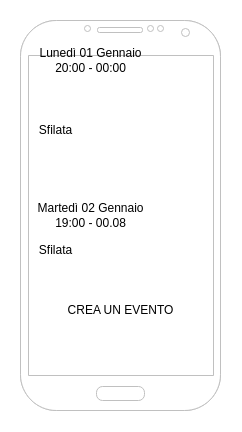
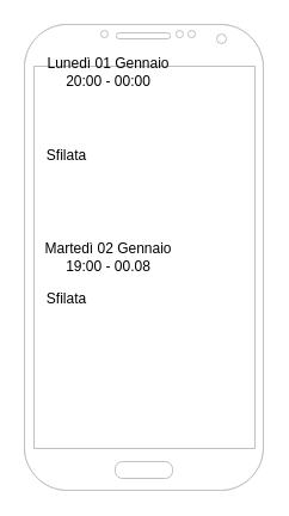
  <mxCell id="0" />
  <mxCell id="1" parent="0" />
  <mxCell id="2" value="" style="verticalLabelPosition=bottom;verticalAlign=top;html=1;shadow=0;dashed=0;strokeWidth=1;shape=mxgraph.android.phone2;strokeColor=#c0c0c0;" vertex="1" parent="1"><mxGeometry x="20" y="20" width="200" height="390" as="geometry" /></mxCell>
  <mxCell id="3" value="" style="verticalLabelPosition=bottom;verticalAlign=top;html=1;shadow=0;dashed=0;strokeWidth=1;shape=mxgraph.android.phone2;strokeColor=#c0c0c0;" vertex="1" parent="1"><mxGeometry x="20" y="20" width="200" height="390" as="geometry" /></mxCell>
  <mxCell id="4" value="Lunedì 01 Gennaio&lt;br&gt;20:00 - 00:00" style="text;html=1;resizable=0;autosize=1;align=center;verticalAlign=middle;points=[];fillColor=none;strokeColor=none;rounded=0;" vertex="1" parent="1"><mxGeometry x="30" y="45" width="120" height="30" as="geometry" /></mxCell>
  <mxCell id="5" value="Martedì 02 Gennaio&lt;br&gt;19:00 - 00.08" style="text;html=1;resizable=0;autosize=1;align=center;verticalAlign=middle;points=[];fillColor=none;strokeColor=none;rounded=0;" vertex="1" parent="1"><mxGeometry x="30" y="200" width="120" height="30" as="geometry" /></mxCell>
  <mxCell id="6" value="Sfilata&lt;br&gt;" style="text;html=1;resizable=0;autosize=1;align=center;verticalAlign=middle;points=[];fillColor=none;strokeColor=none;rounded=0;" vertex="1" parent="1"><mxGeometry x="30" y="120" width="50" height="20" as="geometry" /></mxCell>
  <mxCell id="7" value="Sfilata" style="text;html=1;resizable=0;autosize=1;align=center;verticalAlign=middle;points=[];fillColor=none;strokeColor=none;rounded=0;" vertex="1" parent="1"><mxGeometry x="30" y="240" width="50" height="20" as="geometry" /></mxCell>
  <mxCell id="8" value="" style="shape=image;html=1;verticalAlign=top;verticalLabelPosition=bottom;labelBackgroundColor=#ffffff;imageAspect=0;aspect=fixed;image=https://cdn4.iconfinder.com/data/icons/wirecons-free-vector-icons/32/add-128.png" vertex="1" parent="1"><mxGeometry x="110" y="330" width="20" height="20" as="geometry" /></mxCell>
- <mxCell id="9" value="CREA UN EVENTO" style="text;html=1;resizable=0;autosize=1;align=center;verticalAlign=middle;points=[];fillColor=none;strokeColor=none;rounded=0;" vertex="1" parent="1"><mxGeometry x="60" y="300" width="120" height="20" as="geometry" /></mxCell>
